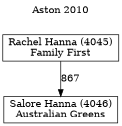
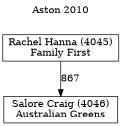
  digraph {
    label="Aston 2010"
    labelloc=t
    mclimit=10
    node [shape=box]
    n1 [label="Rachel Hanna (4045)\nFamily First"]
-   n2 [label="Salore Hanna (4046)\nAustralian Greens"]
+   n2 [label="Salore Craig (4046)\nAustralian Greens"]
    n1 -> n2 [label=867]
  }
